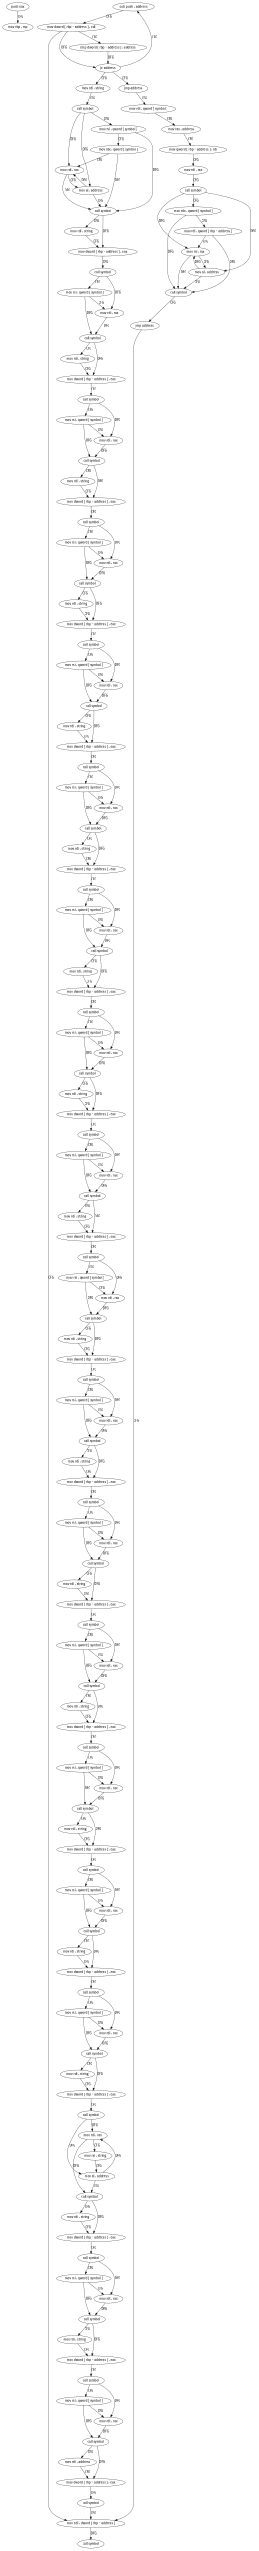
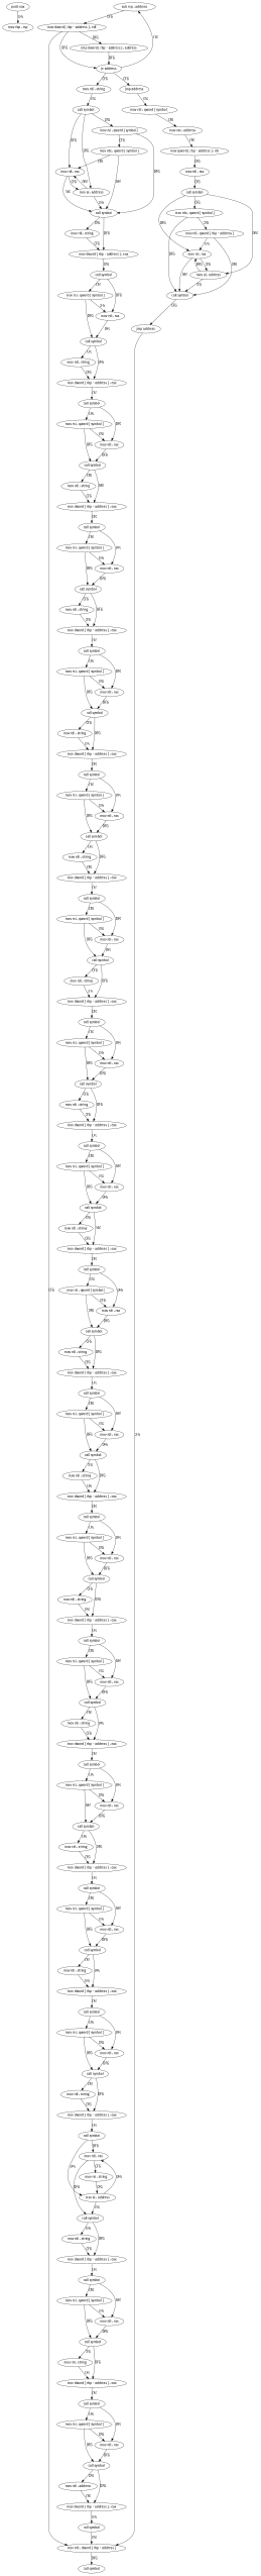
  digraph {
    fontname="Fira Sans"
    node [fontname="Fira Sans"]
    edge [fontname="Fira Sans"]
    n1 [label="push eax"]
    n2 [label="mov rbp , rsp"]
-   n3 [label="sub push , address"]
+   n3 [label="sub rsp , address"]
    n4 [label="mov dword [ rbp - address ] , edi"]
    n5 [label="cmp dword [ rbp - address ] , address"]
    n6 [label="je address"]
    n7 [label="mov edi , dword [ rbp - address ]"]
    n8 [label="mov rdi , string"]
    n9 [label="jmp address"]
    n10 [label="call symbol"]
    n11 [label="call symbol"]
    n12 [label="mov rdi , qword [ symbol ]"]
    n13 [label="mov rsi , qword [ symbol ]"]
    n14 [label="mov rdi , rax"]
    n15 [label="mov al , address"]
    n16 [label="mov rax , address"]
    n17 [label="mov rdx , qword [ symbol ]"]
    n18 [label="call symbol"]
    n19 [label="mov rdi , string"]
    n20 [label="mov dword [ rbp - address ] , eax"]
    n21 [label="call symbol"]
    n22 [label="mov rsi , qword [ symbol ]"]
    n23 [label="mov rdi , rax"]
    n24 [label="call symbol"]
    n25 [label="mov rdi , string"]
    n26 [label="mov dword [ rbp - address ] , eax"]
    n27 [label="call symbol"]
    n28 [label="mov rsi , qword [ symbol ]"]
    n29 [label="mov rdi , rax"]
    n30 [label="call symbol"]
    n31 [label="mov rdi , string"]
    n32 [label="mov dword [ rbp - address ] , eax"]
    n33 [label="call symbol"]
    n34 [label="mov rsi , qword [ symbol ]"]
    n35 [label="mov rdi , rax"]
    n36 [label="call symbol"]
    n37 [label="mov rdi , string"]
    n38 [label="mov dword [ rbp - address ] , eax"]
    n39 [label="call symbol"]
    n40 [label="mov rsi , qword [ symbol ]"]
    n41 [label="mov rdi , rax"]
    n42 [label="call symbol"]
    n43 [label="mov rdi , string"]
    n44 [label="mov dword [ rbp - address ] , eax"]
    n45 [label="call symbol"]
    n46 [label="mov rsi , qword [ symbol ]"]
    n47 [label="mov rdi , rax"]
    n48 [label="call symbol"]
    n49 [label="mov rdi , string"]
    n50 [label="mov dword [ rbp - address ] , eax"]
    n51 [label="call symbol"]
    n52 [label="mov rsi , qword [ symbol ]"]
    n53 [label="mov rdi , rax"]
    n54 [label="call symbol"]
    n55 [label="mov rdi , string"]
    n56 [label="mov dword [ rbp - address ] , eax"]
    n57 [label="call symbol"]
    n58 [label="mov rsi , qword [ symbol ]"]
    n59 [label="mov rdi , rax"]
    n60 [label="call symbol"]
    n61 [label="mov rdi , string"]
    n62 [label="mov dword [ rbp - address ] , eax"]
    n63 [label="call symbol"]
    n64 [label="mov rsi , qword [ symbol ]"]
    n65 [label="mov rdi , rax"]
    n66 [label="call symbol"]
    n67 [label="mov rdi , string"]
    n68 [label="mov dword [ rbp - address ] , eax"]
    n69 [label="call symbol"]
    n70 [label="mov rsi , qword [ symbol ]"]
    n71 [label="mov rdi , rax"]
    n72 [label="call symbol"]
    n73 [label="mov rdi , string"]
    n74 [label="mov dword [ rbp - address ] , eax"]
    n75 [label="call symbol"]
    n76 [label="mov rsi , qword [ symbol ]"]
    n77 [label="mov rdi , rax"]
    n78 [label="call symbol"]
    n79 [label="mov rdi , string"]
    n80 [label="mov dword [ rbp - address ] , eax"]
    n81 [label="call symbol"]
    n82 [label="mov rsi , qword [ symbol ]"]
    n83 [label="mov rdi , rax"]
    n84 [label="call symbol"]
    n85 [label="mov rdi , string"]
    n86 [label="mov dword [ rbp - address ] , eax"]
    n87 [label="call symbol"]
    n88 [label="mov rsi , qword [ symbol ]"]
    n89 [label="mov rdi , rax"]
    n90 [label="call symbol"]
    n91 [label="mov rdi , string"]
    n92 [label="mov dword [ rbp - address ] , eax"]
    n93 [label="call symbol"]
    n94 [label="mov rsi , qword [ symbol ]"]
    n95 [label="mov rdi , rax"]
    n96 [label="call symbol"]
    n97 [label="mov rdi , string"]
    n98 [label="mov dword [ rbp - address ] , eax"]
    n99 [label="call symbol"]
    n100 [label="mov rsi , qword [ symbol ]"]
    n101 [label="mov rdi , rax"]
    n102 [label="call symbol"]
    n103 [label="mov rdi , string"]
    n104 [label="mov dword [ rbp - address ] , eax"]
    n105 [label="call symbol"]
    n106 [label="mov rsi , qword [ symbol ]"]
    n107 [label="mov rdi , rax"]
    n108 [label="call symbol"]
    n109 [label="mov rdi , string"]
    n110 [label="mov dword [ rbp - address ] , eax"]
    n111 [label="call symbol"]
    n112 [label="mov rdi , rax"]
    n113 [label="mov al , address"]
    n114 [label="mov rsi , string"]
    n115 [label="call symbol"]
    n116 [label="mov rdi , string"]
    n117 [label="mov dword [ rbp - address ] , eax"]
    n118 [label="call symbol"]
    n119 [label="mov rsi , qword [ symbol ]"]
    n120 [label="mov rdi , rax"]
    n121 [label="call symbol"]
    n122 [label="mov rdi , string"]
    n123 [label="mov dword [ rbp - address ] , eax"]
    n124 [label="call symbol"]
    n125 [label="mov rsi , qword [ symbol ]"]
    n126 [label="mov rdi , rax"]
    n127 [label="call symbol"]
    n128 [label="mov rdi , address"]
    n129 [label="mov dword [ rbp - address ] , eax"]
    n130 [label="call symbol"]
    n131 [label="mov qword [ rbp - address ] , rdi"]
    n132 [label="mov rdi , rax"]
    n133 [label="call symbol"]
    n134 [label="mov rdx , qword [ symbol ]"]
    n135 [label="mov rsi , rax"]
    n136 [label="mov al , address"]
    n137 [label="mov rdi , qword [ rbp - address ]"]
    n138 [label="call symbol"]
    n139 [label="jmp address"]
    n1 -> n2 [label=CFG]
    n3 -> n4 [label=CFG]
-   n4 -> n5 [label=CFG]
+   n4 -> n5 [label=DFG]
    n4 -> n6 [label=DFG]
    n4 -> n7 [label=CFG]
    n5 -> n6 [label=DFG]
    n6 -> n3 [label=CFG]
    n6 -> n8 [label=CFG]
    n6 -> n9 [label=CFG]
    n7 -> n10 [label=DFG]
    n8 -> n11 [label=CFG]
    n9 -> n12 [label=CFG]
    n11 -> n13 [label=CFG]
    n11 -> n14 [label=DFG]
    n11 -> n15 [label=DFG]
    n12 -> n16 [label=CFG]
    n13 -> n17 [label=CFG]
    n13 -> n18 [label=DFG]
    n14 -> n15 [label=CFG]
    n14 -> n18 [label=DFG]
    n15 -> n14 [label=DFG]
    n15 -> n18 [label=CFG]
    n16 -> n131 [label=CFG]
    n17 -> n14 [label=CFG]
    n17 -> n18 [label=DFG]
    n18 -> n19 [label=CFG]
    n18 -> n20 [label=DFG]
    n19 -> n20 [label=CFG]
    n20 -> n21 [label=CFG]
    n21 -> n22 [label=CFG]
    n21 -> n23 [label=DFG]
    n22 -> n23 [label=CFG]
    n22 -> n24 [label=DFG]
    n23 -> n24 [label=DFG]
    n24 -> n25 [label=CFG]
    n24 -> n26 [label=DFG]
    n25 -> n26 [label=CFG]
    n26 -> n27 [label=CFG]
    n27 -> n28 [label=CFG]
    n27 -> n29 [label=DFG]
    n28 -> n29 [label=CFG]
    n28 -> n30 [label=DFG]
    n29 -> n30 [label=DFG]
    n30 -> n31 [label=CFG]
    n30 -> n32 [label=DFG]
    n31 -> n32 [label=CFG]
    n32 -> n33 [label=CFG]
    n33 -> n34 [label=CFG]
    n33 -> n35 [label=DFG]
    n34 -> n35 [label=CFG]
    n34 -> n36 [label=DFG]
    n35 -> n36 [label=DFG]
    n36 -> n37 [label=CFG]
    n36 -> n38 [label=DFG]
    n37 -> n38 [label=CFG]
    n38 -> n39 [label=CFG]
    n39 -> n40 [label=CFG]
    n39 -> n41 [label=DFG]
    n40 -> n41 [label=CFG]
    n40 -> n42 [label=DFG]
    n41 -> n42 [label=DFG]
    n42 -> n43 [label=CFG]
    n42 -> n44 [label=DFG]
    n43 -> n44 [label=CFG]
    n44 -> n45 [label=CFG]
    n45 -> n46 [label=CFG]
    n45 -> n47 [label=DFG]
    n46 -> n47 [label=CFG]
    n46 -> n48 [label=DFG]
    n47 -> n48 [label=DFG]
    n48 -> n49 [label=CFG]
    n48 -> n50 [label=DFG]
    n49 -> n50 [label=CFG]
    n50 -> n51 [label=CFG]
    n51 -> n52 [label=CFG]
    n51 -> n53 [label=DFG]
    n52 -> n53 [label=CFG]
    n52 -> n54 [label=DFG]
    n53 -> n54 [label=DFG]
    n54 -> n55 [label=CFG]
    n54 -> n56 [label=DFG]
    n55 -> n56 [label=CFG]
    n56 -> n57 [label=CFG]
    n57 -> n58 [label=CFG]
    n57 -> n59 [label=DFG]
    n58 -> n59 [label=CFG]
    n58 -> n60 [label=DFG]
    n59 -> n60 [label=DFG]
    n60 -> n61 [label=CFG]
    n60 -> n62 [label=DFG]
    n61 -> n62 [label=CFG]
    n62 -> n63 [label=CFG]
    n63 -> n64 [label=CFG]
    n63 -> n65 [label=DFG]
    n64 -> n65 [label=CFG]
    n64 -> n66 [label=DFG]
    n65 -> n66 [label=DFG]
    n66 -> n67 [label=CFG]
    n66 -> n68 [label=DFG]
    n67 -> n68 [label=CFG]
    n68 -> n69 [label=CFG]
    n69 -> n70 [label=CFG]
    n69 -> n71 [label=DFG]
    n70 -> n71 [label=CFG]
    n70 -> n72 [label=DFG]
    n71 -> n72 [label=DFG]
    n72 -> n73 [label=CFG]
    n72 -> n74 [label=DFG]
    n73 -> n74 [label=CFG]
    n74 -> n75 [label=CFG]
    n75 -> n76 [label=CFG]
    n75 -> n77 [label=DFG]
    n76 -> n77 [label=CFG]
    n76 -> n78 [label=DFG]
    n77 -> n78 [label=DFG]
    n78 -> n79 [label=CFG]
    n78 -> n80 [label=DFG]
    n79 -> n80 [label=CFG]
    n80 -> n81 [label=CFG]
    n81 -> n82 [label=CFG]
    n81 -> n83 [label=DFG]
    n82 -> n83 [label=CFG]
    n82 -> n84 [label=DFG]
    n83 -> n84 [label=DFG]
    n84 -> n85 [label=CFG]
    n84 -> n86 [label=DFG]
    n85 -> n86 [label=CFG]
    n86 -> n87 [label=CFG]
    n87 -> n88 [label=CFG]
    n87 -> n89 [label=DFG]
    n88 -> n89 [label=CFG]
    n88 -> n90 [label=DFG]
    n89 -> n90 [label=DFG]
    n90 -> n91 [label=CFG]
    n90 -> n92 [label=DFG]
    n91 -> n92 [label=CFG]
    n92 -> n93 [label=CFG]
    n93 -> n94 [label=CFG]
    n93 -> n95 [label=DFG]
    n94 -> n95 [label=CFG]
    n94 -> n96 [label=DFG]
    n95 -> n96 [label=DFG]
    n96 -> n97 [label=CFG]
    n96 -> n98 [label=DFG]
    n97 -> n98 [label=CFG]
    n98 -> n99 [label=CFG]
    n99 -> n100 [label=CFG]
    n99 -> n101 [label=DFG]
    n100 -> n101 [label=CFG]
    n100 -> n102 [label=DFG]
    n101 -> n102 [label=DFG]
    n102 -> n103 [label=CFG]
    n102 -> n104 [label=DFG]
    n103 -> n104 [label=CFG]
    n104 -> n105 [label=CFG]
    n105 -> n106 [label=CFG]
    n105 -> n107 [label=DFG]
    n106 -> n107 [label=CFG]
    n106 -> n108 [label=DFG]
    n107 -> n108 [label=DFG]
    n108 -> n109 [label=CFG]
    n108 -> n110 [label=DFG]
    n109 -> n110 [label=CFG]
    n110 -> n111 [label=CFG]
    n111 -> n112 [label=DFG]
    n111 -> n113 [label=DFG]
    n112 -> n114 [label=CFG]
    n112 -> n115 [label=DFG]
    n113 -> n112 [label=DFG]
    n113 -> n115 [label=CFG]
    n114 -> n113 [label=CFG]
    n115 -> n116 [label=CFG]
    n115 -> n117 [label=DFG]
    n116 -> n117 [label=CFG]
    n117 -> n118 [label=CFG]
    n118 -> n119 [label=CFG]
    n118 -> n120 [label=DFG]
    n119 -> n120 [label=CFG]
    n119 -> n121 [label=DFG]
    n120 -> n121 [label=DFG]
    n121 -> n122 [label=CFG]
    n121 -> n123 [label=DFG]
    n122 -> n123 [label=CFG]
    n123 -> n124 [label=CFG]
    n124 -> n125 [label=CFG]
    n124 -> n126 [label=DFG]
    n125 -> n126 [label=CFG]
    n125 -> n127 [label=DFG]
    n126 -> n127 [label=DFG]
    n127 -> n128 [label=CFG]
    n127 -> n129 [label=DFG]
    n128 -> n129 [label=CFG]
    n129 -> n130 [label=CFG]
    n130 -> n7 [label=CFG]
    n131 -> n132 [label=CFG]
    n132 -> n133 [label=CFG]
    n133 -> n134 [label=CFG]
    n133 -> n135 [label=DFG]
    n133 -> n136 [label=DFG]
    n134 -> n137 [label=CFG]
    n134 -> n138 [label=DFG]
    n135 -> n136 [label=CFG]
    n135 -> n138 [label=DFG]
    n136 -> n135 [label=DFG]
    n136 -> n138 [label=CFG]
    n137 -> n135 [label=CFG]
    n137 -> n138 [label=DFG]
    n138 -> n139 [label=CFG]
    n139 -> n7 [label=CFG]
  }
